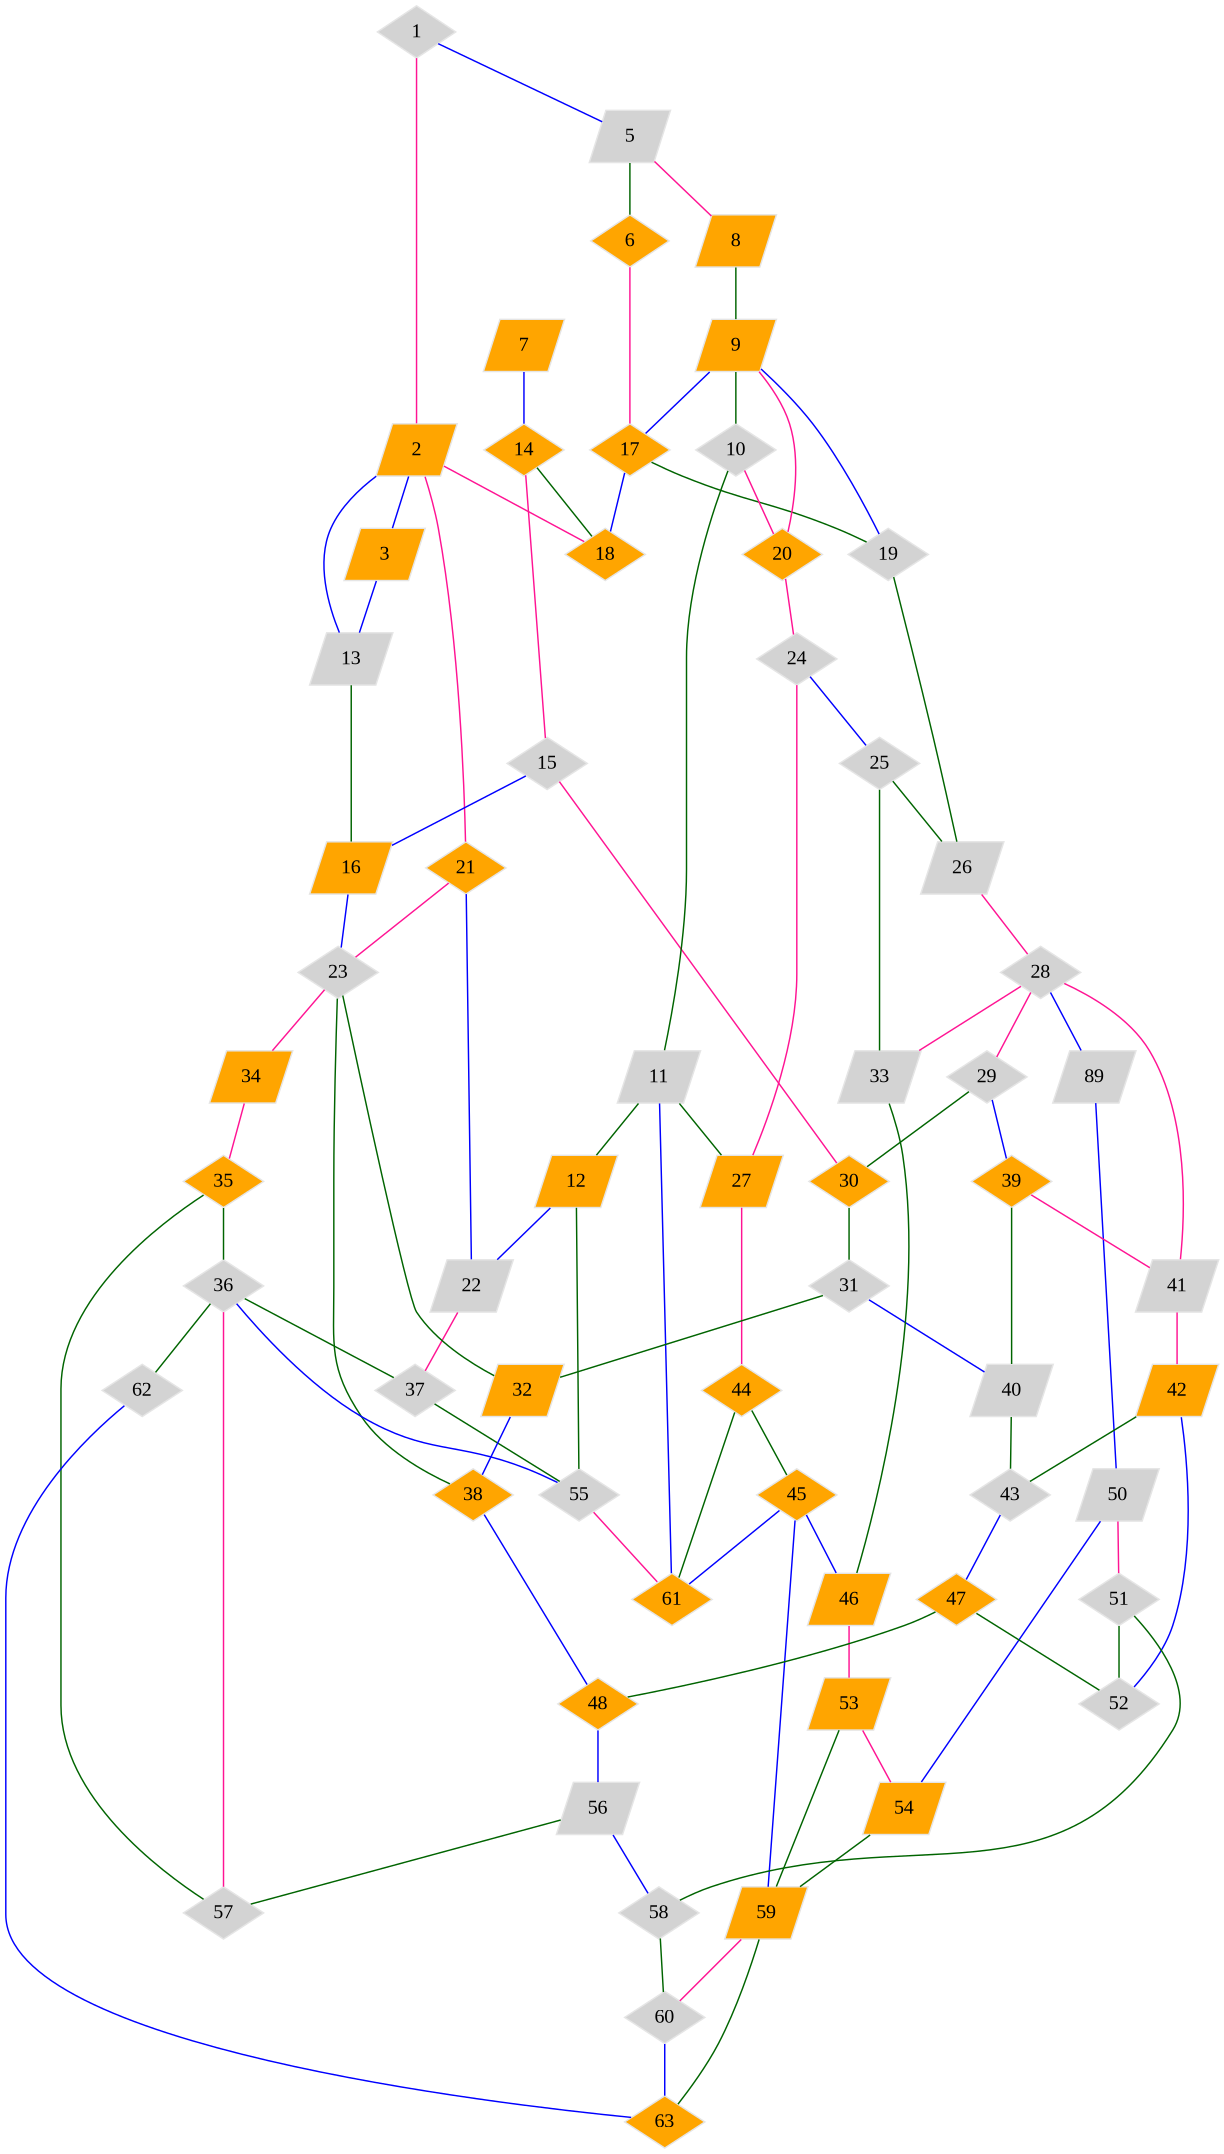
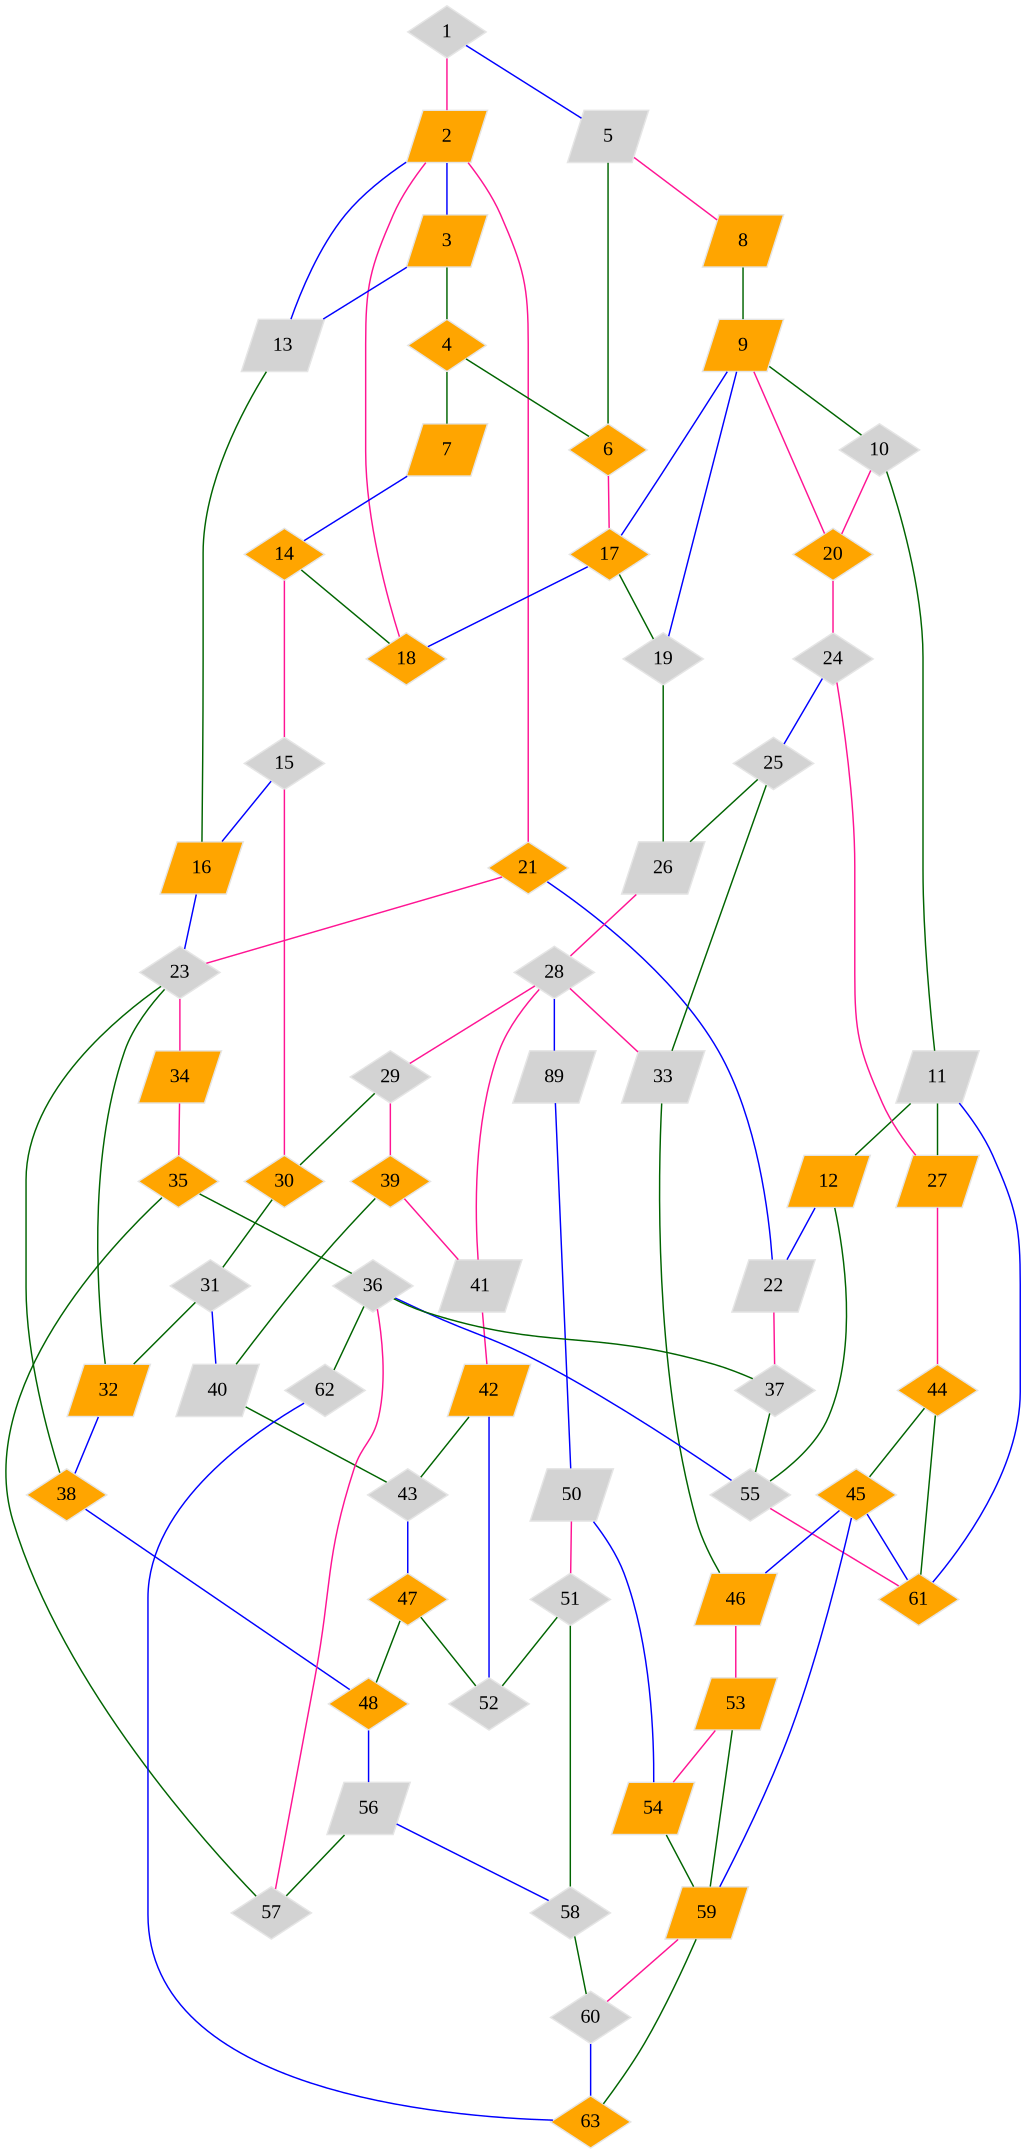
  graph {
    fontname="Liberation Serif"
    node [color=gray90 fillcolor=orange fontname="Liberation Serif" shape=diamond style=filled]
    edge [color=darkgreen fontname="Liberation Serif" weight=1.0]
    1 [fillcolor=lightgrey]
    2 [shape=parallelogram]
    5 [fillcolor=lightgrey shape=parallelogram]
    3 [shape=parallelogram]
    13 [fillcolor=lightgrey shape=parallelogram]
    21
    18
    6
    8 [shape=parallelogram]
+   4
    12 [shape=parallelogram]
    22 [fillcolor=lightgrey shape=parallelogram]
    55 [fillcolor=lightgrey]
    16 [shape=parallelogram]
    23 [fillcolor=lightgrey]
    7 [shape=parallelogram]
    17
    14
    9 [shape=parallelogram]
    19 [fillcolor=lightgrey]
    15 [fillcolor=lightgrey]
    10 [fillcolor=lightgrey]
    20
    11 [fillcolor=lightgrey shape=parallelogram]
    26 [fillcolor=lightgrey shape=parallelogram]
    24 [fillcolor=lightgrey]
    27 [shape=parallelogram]
    61
    44
    37 [fillcolor=lightgrey]
    30
    31 [fillcolor=lightgrey]
    32 [shape=parallelogram]
    34 [shape=parallelogram]
    38
    28 [fillcolor=lightgrey]
    25 [fillcolor=lightgrey]
    35
    48
    33 [fillcolor=lightgrey shape=parallelogram]
    46 [shape=parallelogram]
    29 [fillcolor=lightgrey]
    41 [fillcolor=lightgrey shape=parallelogram]
    n44 [fillcolor=lightgrey label=89 shape=parallelogram]
    45
    39
    42 [shape=parallelogram]
    50 [fillcolor=lightgrey shape=parallelogram]
    40 [fillcolor=lightgrey shape=parallelogram]
    43 [fillcolor=lightgrey]
    53 [shape=parallelogram]
    36 [fillcolor=lightgrey]
    57 [fillcolor=lightgrey]
    62 [fillcolor=lightgrey]
    63
    56 [fillcolor=lightgrey shape=parallelogram]
    47
    52 [fillcolor=lightgrey]
    59 [shape=parallelogram]
    60 [fillcolor=lightgrey]
    54 [shape=parallelogram]
    58 [fillcolor=lightgrey]
    51 [fillcolor=lightgrey]
    1 -- 2 [color=deeppink weight=2.0]
    1 -- 5 [color=blue]
    2 -- 3 [color=blue]
    2 -- 13 [color=blue]
    2 -- 21 [color=deeppink]
    2 -- 18 [color=deeppink]
    5 -- 6
    5 -- 8 [color=deeppink]
    3 -- 13 [color=blue]
+   3 -- 4
    13 -- 16
    21 -- 22 [color=blue]
    21 -- 23 [color=deeppink]
    6 -- 17 [color=deeppink]
    8 -- 9 [weight=2.0]
+   4 -- 6
+   4 -- 7 [weight=2.0]
    12 -- 22 [color=blue]
    12 -- 55
    22 -- 37 [color=deeppink]
    55 -- 61 [color=deeppink]
    16 -- 23 [color=blue]
    23 -- 32
    23 -- 34 [color=deeppink weight=2.0]
    23 -- 38
    7 -- 14 [color=blue]
    17 -- 18 [color=blue weight=2.0]
    17 -- 19
    14 -- 18
    14 -- 15 [color=deeppink]
    9 -- 17 [color=blue]
    9 -- 19 [color=blue]
    9 -- 10
    9 -- 20 [color=deeppink]
    19 -- 26
    15 -- 16 [color=blue]
    15 -- 30 [color=deeppink]
    10 -- 20 [color=deeppink]
    10 -- 11
    20 -- 24 [color=deeppink]
    11 -- 12
    11 -- 27
    11 -- 61 [color=blue]
    26 -- 28 [color=deeppink]
    24 -- 27 [color=deeppink]
    24 -- 25 [color=blue]
    27 -- 44 [color=deeppink]
    44 -- 61
    44 -- 45
    37 -- 55
    30 -- 31
    31 -- 32
    31 -- 40 [color=blue]
    32 -- 38 [color=blue]
    34 -- 35 [color=deeppink]
    38 -- 48 [color=blue]
    28 -- 33 [color=deeppink]
    28 -- 29 [color=deeppink]
    28 -- 41 [color=deeppink]
    28 -- n44 [color=blue weight=2.0]
    25 -- 26
    25 -- 33
    35 -- 36
    35 -- 57
    48 -- 56 [color=blue]
    33 -- 46
    46 -- 53 [color=deeppink]
    29 -- 30
-   29 -- 39 [color=blue]
+   29 -- 39 [color=deeppink]
    41 -- 42 [color=deeppink]
    n44 -- 50 [color=blue]
    45 -- 61 [color=blue]
    45 -- 46 [color=blue]
    45 -- 59 [color=blue weight=2.0]
    39 -- 41 [color=deeppink]
    39 -- 40
    42 -- 43
    42 -- 52 [color=blue]
    50 -- 54 [color=blue]
    50 -- 51 [color=deeppink]
    40 -- 43
    43 -- 47 [color=blue]
    53 -- 59
    53 -- 54 [color=deeppink]
    36 -- 55 [color=blue]
    36 -- 37
    36 -- 57 [color=deeppink]
    36 -- 62 [weight=2.0]
    62 -- 63 [color=blue]
    56 -- 57
    56 -- 58 [color=blue]
    47 -- 48
    47 -- 52
    59 -- 63
    59 -- 60 [color=deeppink]
    60 -- 63 [color=blue]
    54 -- 59
    58 -- 60
    51 -- 52
    51 -- 58
  }
